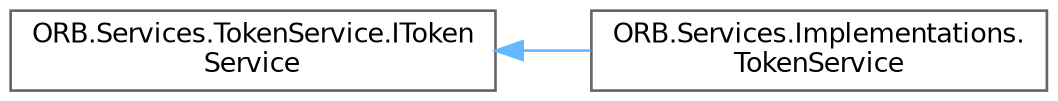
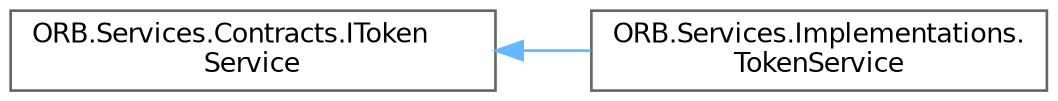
  digraph {
    rankdir=LR
    node [color=grey40 fillcolor=white fontname=Helvetica fontsize=10 shape=box style=filled]
-   n1 [height=0.2 label="ORB.Services.TokenService.IToken\lService" width=0.4]
+   n1 [height=0.2 label="ORB.Services.Contracts.IToken\lService" width=0.4]
    n2 [height=0.2 label="ORB.Services.Implementations.\lTokenService" width=0.4]
    n1 -> n2 [color=steelblue1 dir=back fontname=Helvetica fontsize=10 labelfontname=Helvetica labelfontsize=10 style=solid]
  }
